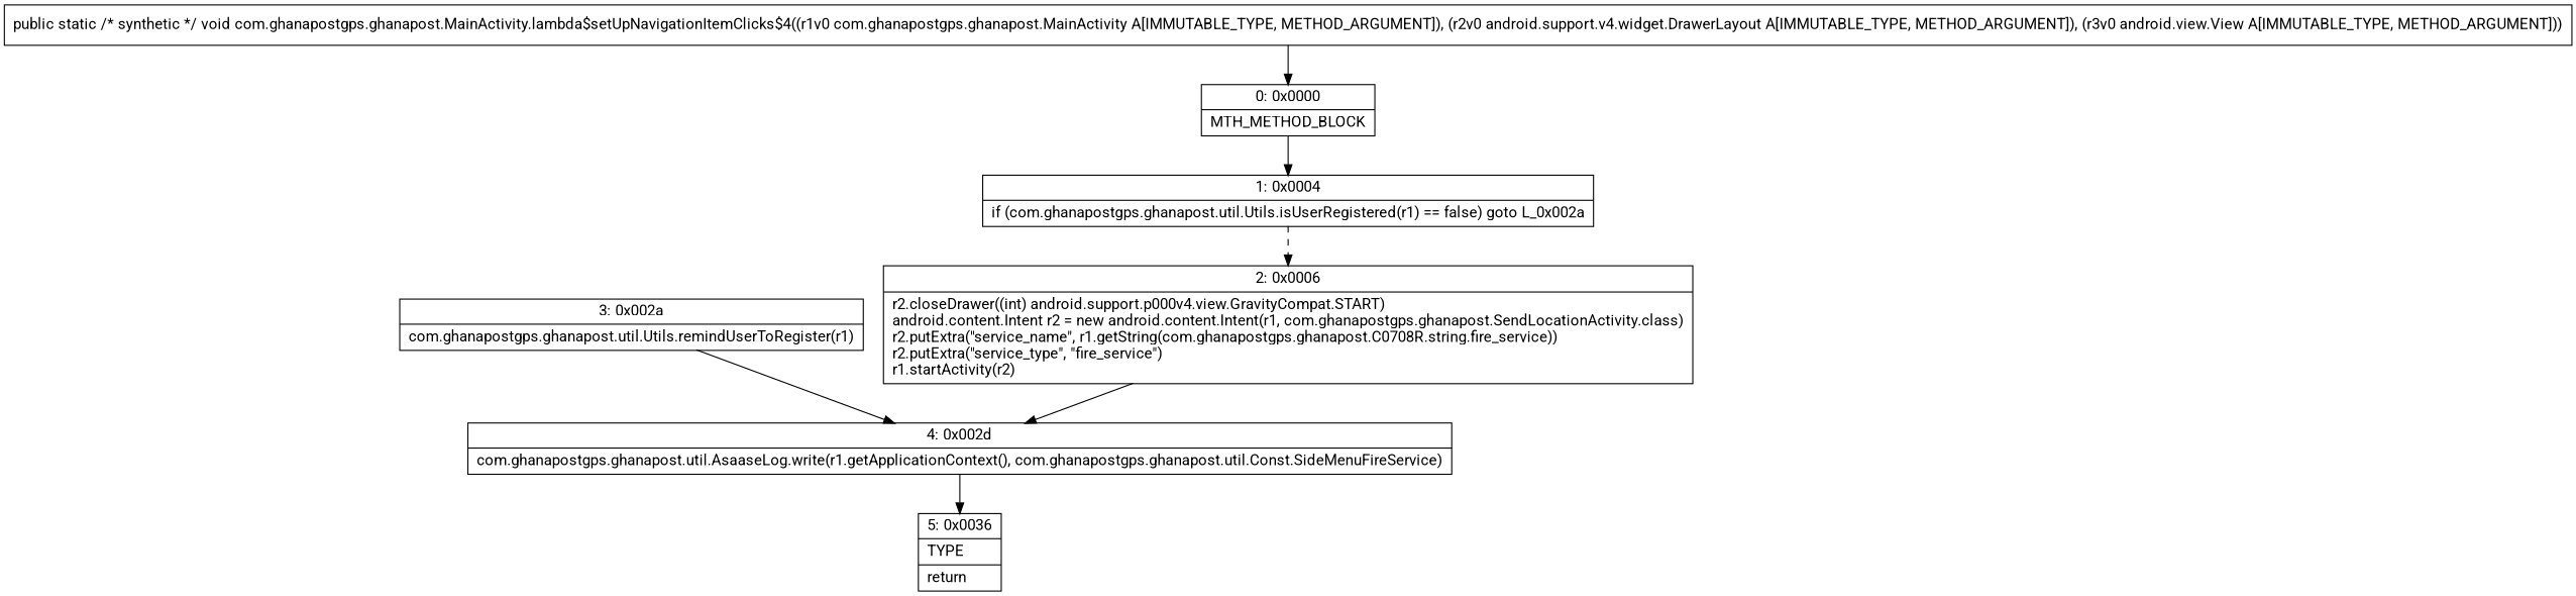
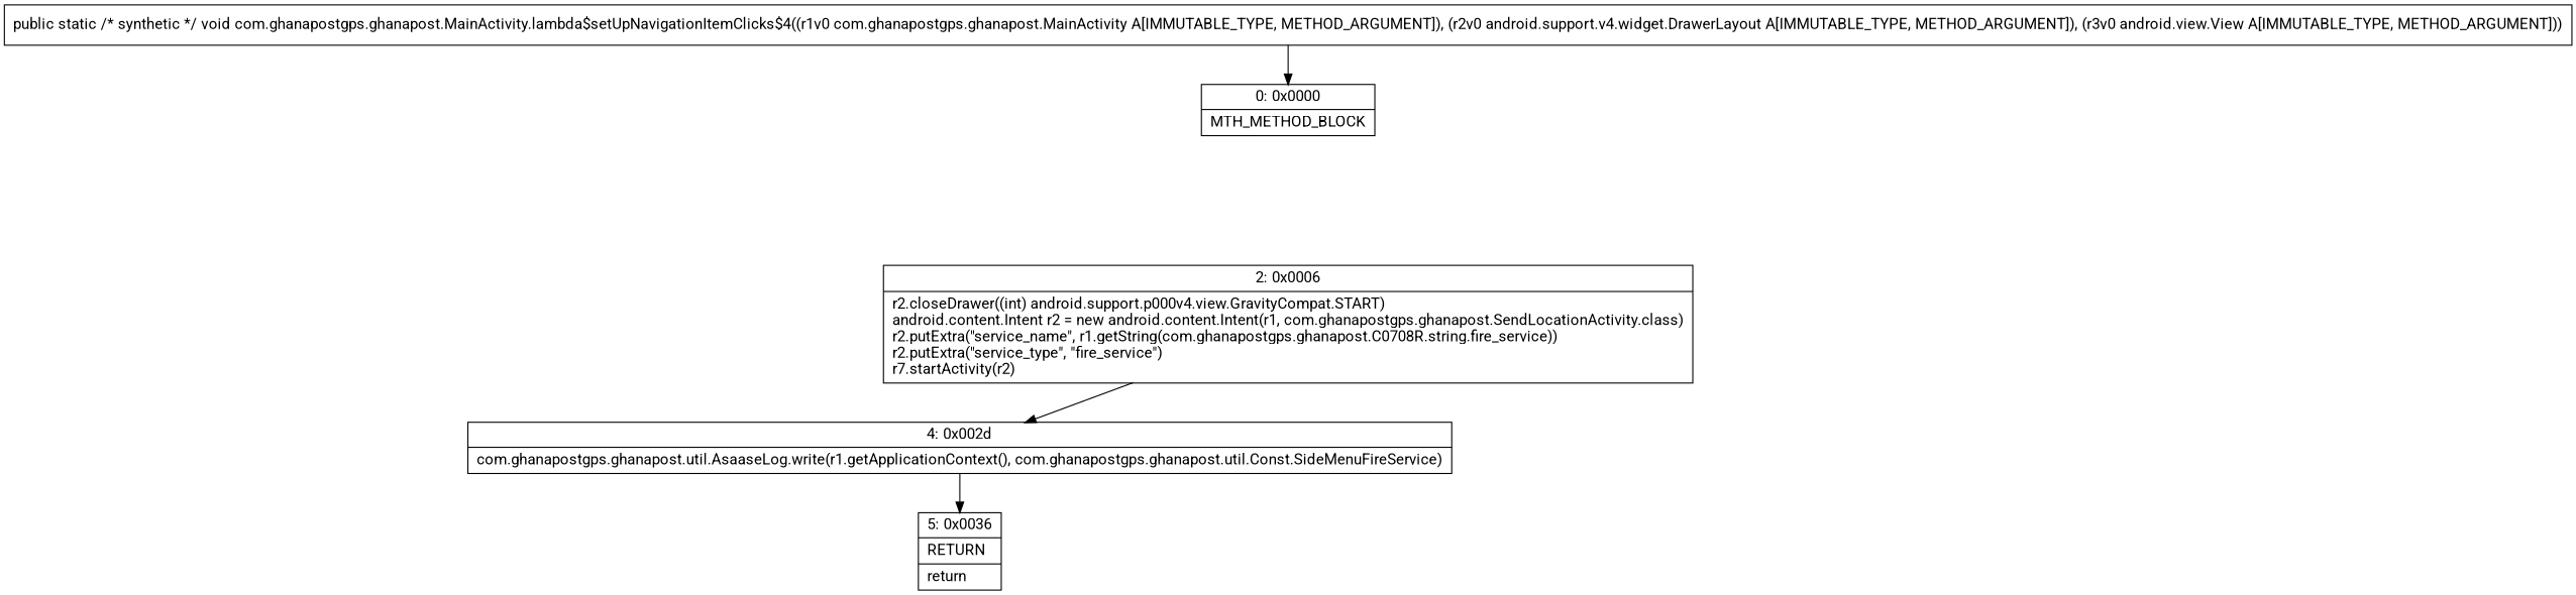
  digraph {
    fontname=Roboto
    node [fontname=Roboto shape=record]
    edge [fontname=Roboto]
    n1 [label="{0\:\ 0x0000|MTH_METHOD_BLOCK\l}"]
-   n2 [label="{1\:\ 0x0004|if (com.ghanapostgps.ghanapost.util.Utils.isUserRegistered(r1) == false) goto L_0x002a\l}"]
-   n3 [label="{2\:\ 0x0006|r2.closeDrawer((int) android.support.p000v4.view.GravityCompat.START)\landroid.content.Intent r2 = new android.content.Intent(r1, com.ghanapostgps.ghanapost.SendLocationActivity.class)\lr2.putExtra(\"service_name\", r1.getString(com.ghanapostgps.ghanapost.C0708R.string.fire_service))\lr2.putExtra(\"service_type\", \"fire_service\")\lr1.startActivity(r2)\l}"]
+   n3 [label="{2\:\ 0x0006|r2.closeDrawer((int) android.support.p000v4.view.GravityCompat.START)\landroid.content.Intent r2 = new android.content.Intent(r1, com.ghanapostgps.ghanapost.SendLocationActivity.class)\lr2.putExtra(\"service_name\", r1.getString(com.ghanapostgps.ghanapost.C0708R.string.fire_service))\lr2.putExtra(\"service_type\", \"fire_service\")\lr7.startActivity(r2)\l}"]
    n4 [label="{4\:\ 0x002d|com.ghanapostgps.ghanapost.util.AsaaseLog.write(r1.getApplicationContext(), com.ghanapostgps.ghanapost.util.Const.SideMenuFireService)\l}"]
-   n5 [label="{3\:\ 0x002a|com.ghanapostgps.ghanapost.util.Utils.remindUserToRegister(r1)\l}"]
-   n6 [label="{5\:\ 0x0036|TYPE\l|return\l}"]
+   n6 [label="{5\:\ 0x0036|RETURN\l|return\l}"]
    n7 [label="{public static \/* synthetic *\/ void com.ghanapostgps.ghanapost.MainActivity.lambda$setUpNavigationItemClicks$4((r1v0 com.ghanapostgps.ghanapost.MainActivity A[IMMUTABLE_TYPE, METHOD_ARGUMENT]), (r2v0 android.support.v4.widget.DrawerLayout A[IMMUTABLE_TYPE, METHOD_ARGUMENT]), (r3v0 android.view.View A[IMMUTABLE_TYPE, METHOD_ARGUMENT])) }"]
-   n1 -> n2
-   n2 -> n3 [style=dashed]
    n3 -> n4
    n4 -> n6
-   n5 -> n4
    n7 -> n1
  }
